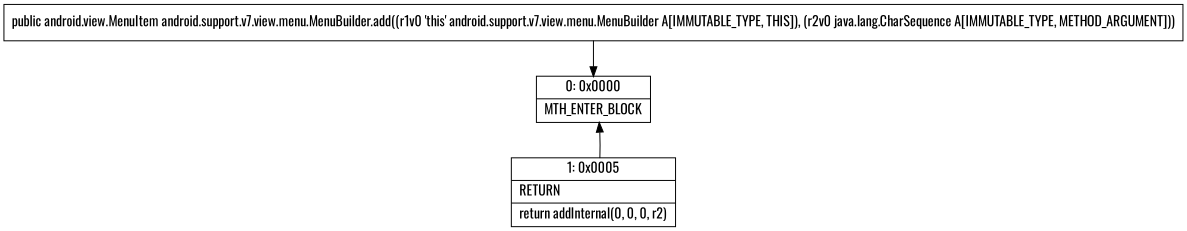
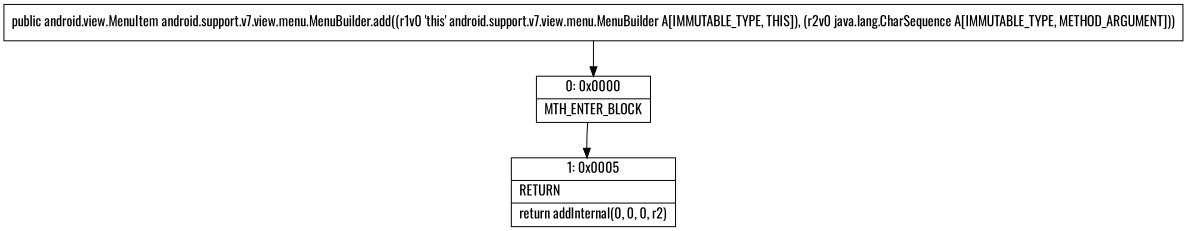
  digraph {
    fontname=Oswald
    node [shape=record fontname=Oswald]
    edge [fontname=Oswald]
    n1 [label="{0\:\ 0x0000|MTH_ENTER_BLOCK\l}"]
    n2 [label="{1\:\ 0x0005|RETURN\l|return addInternal(0, 0, 0, r2)\l}"]
    n3 [label="{public android.view.MenuItem android.support.v7.view.menu.MenuBuilder.add((r1v0 'this' android.support.v7.view.menu.MenuBuilder A[IMMUTABLE_TYPE, THIS]), (r2v0 java.lang.CharSequence A[IMMUTABLE_TYPE, METHOD_ARGUMENT])) }"]
-   n2 -> n1
+   n1 -> n2
    n3 -> n1
  }
